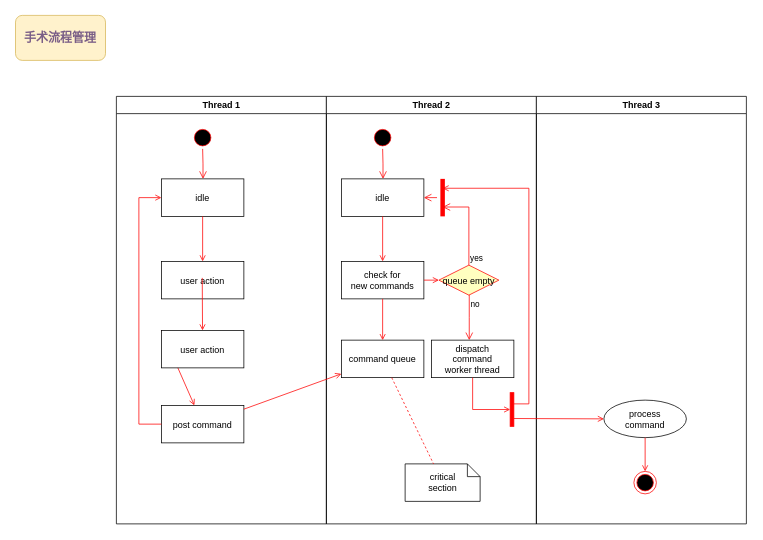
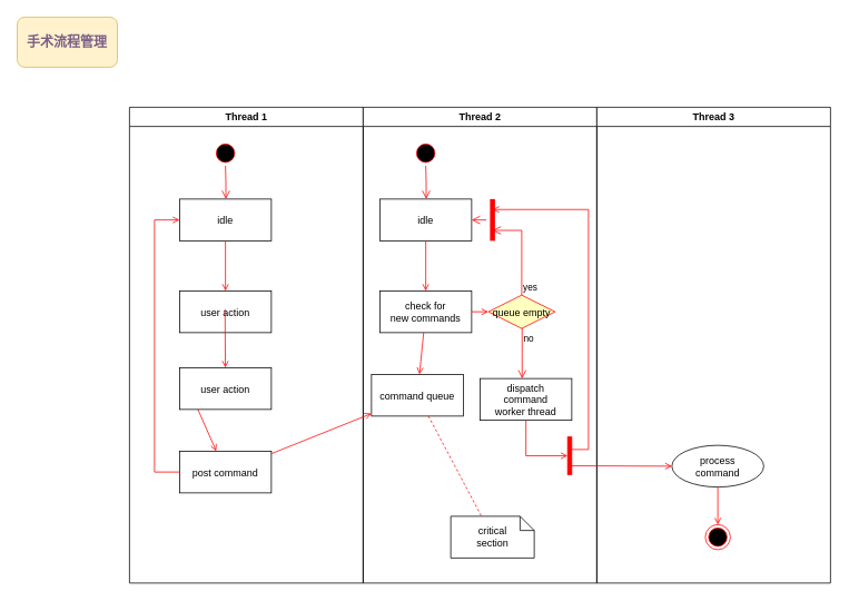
  <mxCell id="0" />
  <mxCell id="1" parent="0" />
  <mxCell id="2" value="Thread 1" style="swimlane;whiteSpace=wrap" parent="1" vertex="1"><mxGeometry x="154.5" y="128" width="280" height="570" as="geometry" /></mxCell>
  <mxCell id="3" value="" style="ellipse;shape=startState;fillColor=#000000;strokeColor=#ff0000;" parent="2" vertex="1"><mxGeometry x="100" y="40" width="30" height="30" as="geometry" /></mxCell>
  <mxCell id="4" value="" style="edgeStyle=elbowEdgeStyle;elbow=horizontal;verticalAlign=bottom;endArrow=open;endSize=8;strokeColor=#FF0000;endFill=1;rounded=0" parent="2" source="3" target="5" edge="1"><mxGeometry x="100" y="40" as="geometry"><mxPoint x="115" y="110" as="targetPoint" /></mxGeometry></mxCell>
  <mxCell id="5" value="idle" style="" parent="2" vertex="1"><mxGeometry x="60" y="110" width="110" height="50" as="geometry" /></mxCell>
  <mxCell id="6" value="user action" style="" parent="2" vertex="1"><mxGeometry x="60" y="220" width="110" height="50" as="geometry" /></mxCell>
  <mxCell id="7" value="" style="endArrow=open;strokeColor=#FF0000;endFill=1;rounded=0" parent="2" source="5" target="6" edge="1"><mxGeometry relative="1" as="geometry" /></mxCell>
  <mxCell id="8" value="post command" style="" parent="2" vertex="1"><mxGeometry x="60" y="412" width="110" height="50" as="geometry" /></mxCell>
  <mxCell id="9" value="" style="endArrow=open;strokeColor=#FF0000;endFill=1;rounded=0;exitX=0;exitY=0;exitDx=0;exitDy=0;" parent="2" source="11" target="8" edge="1"><mxGeometry relative="1" as="geometry"><mxPoint x="115.5" y="337" as="sourcePoint" /><mxPoint x="115.5" y="422" as="targetPoint" /></mxGeometry></mxCell>
  <mxCell id="10" value="" style="edgeStyle=elbowEdgeStyle;elbow=horizontal;strokeColor=#FF0000;endArrow=open;endFill=1;rounded=0" parent="2" source="8" target="5" edge="1"><mxGeometry width="100" height="100" relative="1" as="geometry"><mxPoint x="160" y="290" as="sourcePoint" /><mxPoint x="260" y="190" as="targetPoint" /><Array as="points"><mxPoint x="30" y="250" /></Array></mxGeometry></mxCell>
  <mxCell id="11" value="user action" style="" parent="2" vertex="1"><mxGeometry x="60" y="312" width="110" height="50" as="geometry" /></mxCell>
  <mxCell id="12" value="" style="endArrow=open;strokeColor=#FF0000;endFill=1;rounded=0;" parent="2" target="11" edge="1"><mxGeometry relative="1" as="geometry"><mxPoint x="114.5" y="242" as="sourcePoint" /><mxPoint x="114.5" y="312" as="targetPoint" /></mxGeometry></mxCell>
  <mxCell id="13" value="Thread 2" style="swimlane;whiteSpace=wrap" parent="1" vertex="1"><mxGeometry x="434.5" y="128" width="280" height="570" as="geometry"><mxRectangle x="444.5" y="128" width="80" height="23" as="alternateBounds" /></mxGeometry></mxCell>
  <mxCell id="14" value="" style="ellipse;shape=startState;fillColor=#000000;strokeColor=#ff0000;" parent="13" vertex="1"><mxGeometry x="60" y="40" width="30" height="30" as="geometry" /></mxCell>
  <mxCell id="15" value="" style="edgeStyle=elbowEdgeStyle;elbow=horizontal;verticalAlign=bottom;endArrow=open;endSize=8;strokeColor=#FF0000;endFill=1;rounded=0" parent="13" source="14" target="16" edge="1"><mxGeometry x="40" y="20" as="geometry"><mxPoint x="55" y="90" as="targetPoint" /></mxGeometry></mxCell>
  <mxCell id="16" value="idle" style="" parent="13" vertex="1"><mxGeometry x="20" y="110" width="110" height="50" as="geometry" /></mxCell>
  <mxCell id="17" value="check for &#10;new commands" style="" parent="13" vertex="1"><mxGeometry x="20" y="220" width="110" height="50" as="geometry" /></mxCell>
  <mxCell id="18" value="" style="endArrow=open;strokeColor=#FF0000;endFill=1;rounded=0" parent="13" source="16" target="17" edge="1"><mxGeometry relative="1" as="geometry" /></mxCell>
- <mxCell id="19" value="command queue" style="" parent="13" vertex="1"><mxGeometry x="20" y="325" width="110" height="50" as="geometry" /></mxCell>
+ <mxCell id="19" value="command queue" style="" parent="13" vertex="1"><mxGeometry x="10" y="320" width="110" height="50" as="geometry" /></mxCell>
  <mxCell id="20" value="" style="endArrow=open;strokeColor=#FF0000;endFill=1;rounded=0" parent="13" source="17" target="19" edge="1"><mxGeometry relative="1" as="geometry" /></mxCell>
  <mxCell id="21" value="queue empty" style="rhombus;fillColor=#ffffc0;strokeColor=#ff0000;" parent="13" vertex="1"><mxGeometry x="150" y="225" width="80" height="40" as="geometry" /></mxCell>
  <mxCell id="22" value="yes" style="edgeStyle=elbowEdgeStyle;elbow=horizontal;align=left;verticalAlign=bottom;endArrow=open;endSize=8;strokeColor=#FF0000;exitX=0.5;exitY=0;endFill=1;rounded=0;entryX=0.75;entryY=0.5;entryPerimeter=0" parent="13" source="21" target="25" edge="1"><mxGeometry x="-1" relative="1" as="geometry"><mxPoint x="160" y="150" as="targetPoint" /><Array as="points"><mxPoint x="190" y="180" /></Array></mxGeometry></mxCell>
  <mxCell id="23" value="no" style="edgeStyle=elbowEdgeStyle;elbow=horizontal;align=left;verticalAlign=top;endArrow=open;endSize=8;strokeColor=#FF0000;endFill=1;rounded=0" parent="13" source="21" target="27" edge="1"><mxGeometry x="-1" relative="1" as="geometry"><mxPoint x="190" y="305" as="targetPoint" /></mxGeometry></mxCell>
  <mxCell id="24" value="" style="endArrow=open;strokeColor=#FF0000;endFill=1;rounded=0" parent="13" source="17" target="21" edge="1"><mxGeometry relative="1" as="geometry" /></mxCell>
  <mxCell id="25" value="" style="shape=line;strokeWidth=6;strokeColor=#ff0000;rotation=90" parent="13" vertex="1"><mxGeometry x="130" y="127.5" width="50" height="15" as="geometry" /></mxCell>
  <mxCell id="26" value="" style="edgeStyle=elbowEdgeStyle;elbow=horizontal;verticalAlign=bottom;endArrow=open;endSize=8;strokeColor=#FF0000;endFill=1;rounded=0" parent="13" source="25" target="16" edge="1"><mxGeometry x="130" y="90" as="geometry"><mxPoint x="230" y="140" as="targetPoint" /></mxGeometry></mxCell>
  <mxCell id="27" value="dispatch&#10;command&#10;worker thread" style="" parent="13" vertex="1"><mxGeometry x="140" y="325" width="110" height="50" as="geometry" /></mxCell>
  <mxCell id="28" value="critical&#10;section" style="shape=note;whiteSpace=wrap;size=17" parent="13" vertex="1"><mxGeometry x="105" y="490" width="100" height="50" as="geometry" /></mxCell>
  <mxCell id="29" value="" style="endArrow=none;strokeColor=#FF0000;endFill=0;rounded=0;dashed=1" parent="13" source="19" target="28" edge="1"><mxGeometry relative="1" as="geometry" /></mxCell>
  <mxCell id="30" value="" style="whiteSpace=wrap;strokeColor=#FF0000;fillColor=#FF0000" parent="13" vertex="1"><mxGeometry x="245" y="395" width="5" height="45" as="geometry" /></mxCell>
  <mxCell id="31" value="" style="edgeStyle=elbowEdgeStyle;elbow=horizontal;entryX=0;entryY=0.5;strokeColor=#FF0000;endArrow=open;endFill=1;rounded=0" parent="13" source="27" target="30" edge="1"><mxGeometry width="100" height="100" relative="1" as="geometry"><mxPoint x="60" y="480" as="sourcePoint" /><mxPoint x="160" y="380" as="targetPoint" /><Array as="points"><mxPoint x="195" y="400" /></Array></mxGeometry></mxCell>
  <mxCell id="32" value="Thread 3" style="swimlane;whiteSpace=wrap" parent="1" vertex="1"><mxGeometry x="714.5" y="128" width="280" height="570" as="geometry" /></mxCell>
  <mxCell id="33" value="process&#10;command" style="ellipse;" parent="32" vertex="1"><mxGeometry x="90" y="405" width="110" height="50" as="geometry" /></mxCell>
  <mxCell id="34" value="" style="edgeStyle=elbowEdgeStyle;elbow=horizontal;strokeColor=#FF0000;endArrow=open;endFill=1;rounded=0;entryX=0.25;entryY=0.5;entryPerimeter=0" parent="32" target="25" edge="1"><mxGeometry width="100" height="100" relative="1" as="geometry"><mxPoint x="-30" y="410" as="sourcePoint" /><mxPoint x="-120" y="120" as="targetPoint" /><Array as="points"><mxPoint x="-10" y="135" /></Array></mxGeometry></mxCell>
  <mxCell id="35" value="" style="edgeStyle=none;strokeColor=#FF0000;endArrow=open;endFill=1;rounded=0" parent="32" target="33" edge="1"><mxGeometry width="100" height="100" relative="1" as="geometry"><mxPoint x="-30" y="429.5" as="sourcePoint" /><mxPoint x="90" y="429.5" as="targetPoint" /></mxGeometry></mxCell>
  <mxCell id="36" value="" style="ellipse;shape=endState;fillColor=#000000;strokeColor=#ff0000" parent="32" vertex="1"><mxGeometry x="130" y="500" width="30" height="30" as="geometry" /></mxCell>
  <mxCell id="37" value="" style="endArrow=open;strokeColor=#FF0000;endFill=1;rounded=0" parent="32" source="33" target="36" edge="1"><mxGeometry relative="1" as="geometry" /></mxCell>
  <mxCell id="38" value="" style="endArrow=open;strokeColor=#FF0000;endFill=1;rounded=0" parent="1" source="8" target="19" edge="1"><mxGeometry relative="1" as="geometry" /></mxCell>
  <mxCell id="39" value="手术流程管理" style="rounded=1;whiteSpace=wrap;html=1;fillColor=#fff2cc;strokeColor=#d6b656;fontColor=#7A5E87;fontStyle=1;fontSize=16;" parent="1" vertex="1"><mxGeometry x="20" y="20" width="120" height="60" as="geometry" /></mxCell>
